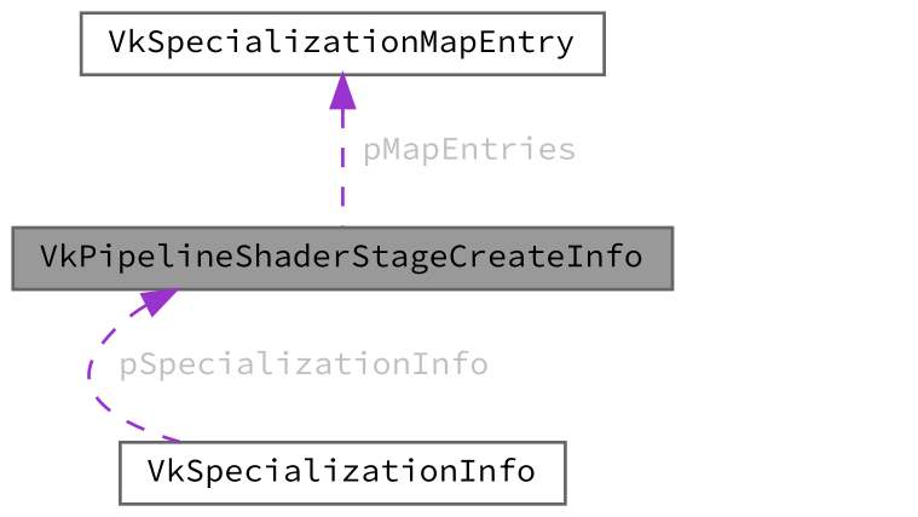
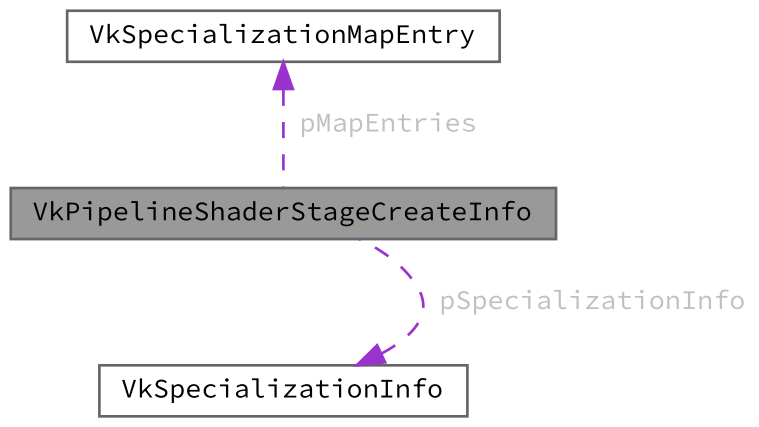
  digraph {
    fontname="Source Code Pro"
    node [color=gray40 fillcolor=white fontname="Source Code Pro" fontsize=10 shape=box style=filled]
    edge [color=darkorchid3 dir=back fontcolor=grey fontname="Source Code Pro" fontsize=10 labelfontname=Helvetica labelfontsize=10 style=dashed]
    n1 [fillcolor=grey60 fontcolor=black height=0.2 label=VkPipelineShaderStageCreateInfo width=0.4]
    n2 [height=0.2 label=VkSpecializationInfo width=0.4]
    n3 [height=0.2 label=VkSpecializationMapEntry width=0.4]
-   n1 -> n2 [label=" pSpecializationInfo"]
+   n2 -> n1 [label=" pSpecializationInfo"]
    n3 -> n1 [label=" pMapEntries"]
  }
